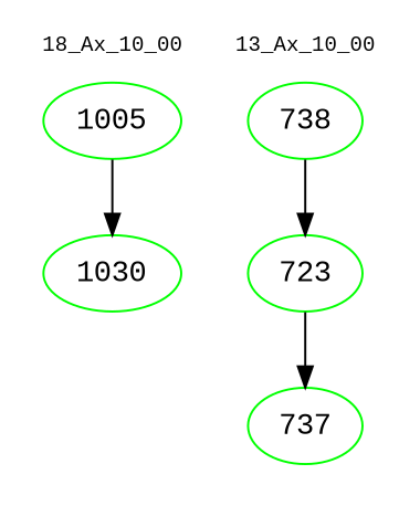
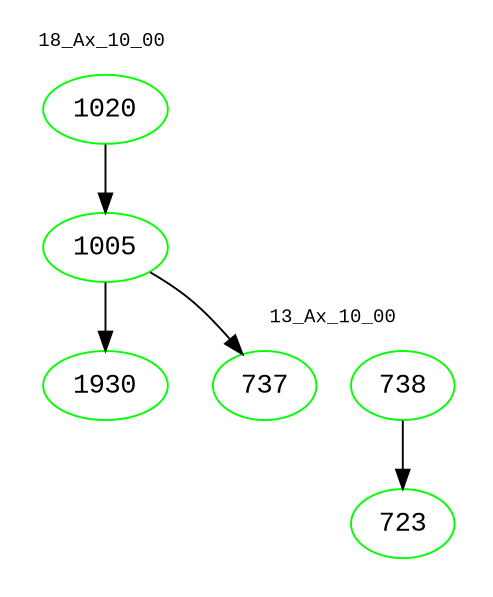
  digraph {
    fontname="Liberation Mono"
    node [color=green fontname="Liberation Mono"]
    edge [color=black fontname="Liberation Mono"]
+   n1 [label=1020]
    n2 [label=1005]
-   n3 [label=1030]
+   n3 [label=1930]
    n4 [label=738]
    n5 [label=723]
    n6 [label=737]
    subgraph cluster_1 {
      color=white
      fontsize=10
      label="18_Ax_10_00"
+     n1
      n2
      n3
    }
    subgraph cluster_2 {
      color=white
      fontsize=10
      label="13_Ax_10_00"
      n4
      n5
      n6
    }
+   n1 -> n2
    n2 -> n3
    n4 -> n5
-   n5 -> n6
+   n2 -> n6
  }
